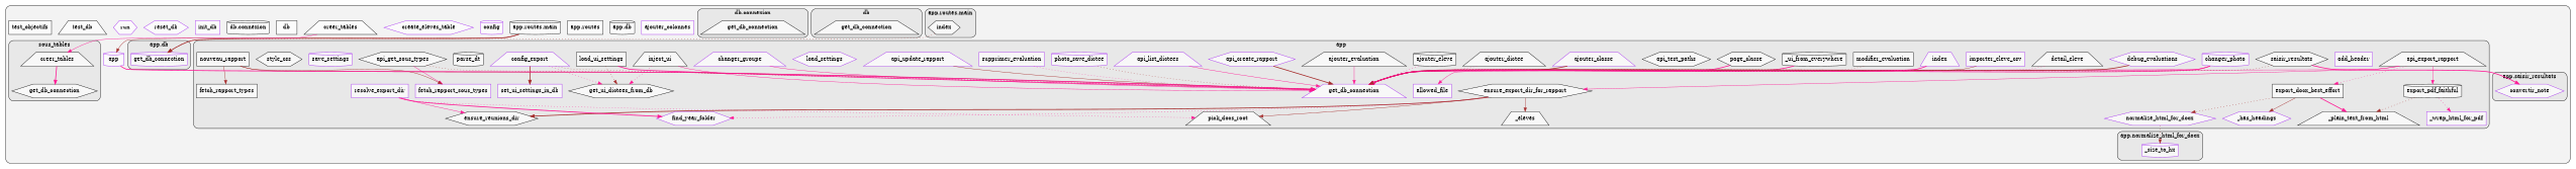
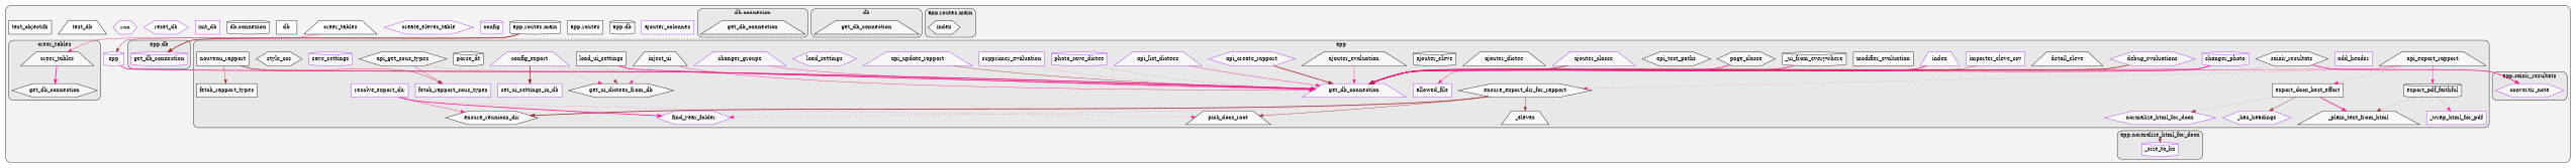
  digraph {
    clusterrank=local
    rankdir=TB
    node [color=black fillcolor="#ffffffb2" fontcolor="#000000" group=15 shape=hexagon style=filled]
    edge [color=deeppink style=dotted]
    n1 [color=purple label=_has_headings]
    n2 [label=_plain_text_from_html shape=trapezium]
    n3 [label=_eleves shape=trapezium]
    n4 [label=_ui_from_everywhere shape=cylinder]
    n5 [color=purple label=_wrap_html_for_pdf shape=box]
    n6 [color=purple label=add_header shape=box]
    n7 [color=purple label=ajouter_classe shape=trapezium]
    n8 [label=ajouter_dictee shape=trapezium]
    n9 [label=ajouter_eleve shape=cylinder]
    n10 [label=ajouter_evaluation shape=trapezium]
    n11 [color=purple label=allowed_file shape=box]
    n12 [color=purple label=api_create_rapport]
    n13 [label=api_export_rapport shape=trapezium]
    n14 [label=api_get_sous_types]
    n15 [color=purple label=api_list_dictees shape=trapezium]
    n16 [color=purple label=photo_save_dictee shape=cylinder]
    n17 [label=api_test_paths]
    n18 [color=purple label=api_update_rapport shape=trapezium]
    n19 [color=purple label=changer_groupe shape=trapezium]
    n20 [color=purple label=changer_photo shape=cylinder]
    n21 [color=purple label=config_export shape=trapezium]
    n22 [color=purple label=debug_evaluations]
    n23 [label=detail_eleve shape=trapezium]
    n24 [label=ensure_export_dir_for_rapport]
    n25 [label=ensure_reunions_dir]
    n26 [label=export_docx_best_effort shape=box]
    n27 [label=export_pdf_faithful shape=cylinder]
    n28 [color=purple label=fetch_rapport_sous_types shape=box]
    n29 [label=fetch_rapport_types shape=box]
    n30 [color=purple label=find_year_folder]
    n31 [color=purple label=get_db_connection shape=trapezium]
    n32 [label=get_ui_dictees_from_db]
    n33 [color=purple label=importer_eleve_csv shape=box]
    n34 [color=purple label=index shape=trapezium]
    n35 [label=inject_ui shape=trapezium]
    n36 [color=purple label=load_settings]
    n37 [label=load_ui_settings shape=box]
    n38 [label=modifier_evaluation shape=box]
    n39 [color=purple label=normalize_html_for_docx]
    n40 [label=nouveau_rapport shape=box]
    n41 [label=page_classe]
    n42 [label=parse_dt shape=cylinder]
    n43 [label=pick_docs_root shape=trapezium]
    n44 [color=purple label=resolve_export_dir shape=box]
    n45 [label=saisir_resultats]
    n46 [color=purple label=save_settings shape=cylinder]
    n47 [color=purple label=set_ui_settings_in_db shape=box]
    n48 [label=style_css]
    n49 [color=purple label=supprimer_evaluation shape=box]
    n50 [color=purple group=2 label=get_db_connection shape=cylinder]
    n51 [color=purple label=_size_to_hx shape=cylinder]
    n52 [group=4 label=index]
    n53 [color=purple label=convertir_note]
    n54 [group=7 label=creer_tables shape=trapezium]
    n55 [group=7 label=get_db_connection]
    n56 [group=16 label=get_db_connection shape=trapezium]
    n57 [group=9 label=get_db_connection shape=trapezium]
    n58 [color=purple group=0 label=ajouter_colonnes shape=box]
    n59 [color=purple group=1 label=app shape=cylinder]
    n60 [group=2 label="app.db" shape=cylinder]
    n61 [group=3 label="app.routes" shape=box]
    n62 [group=4 label="app.routes.main" shape=cylinder]
    n63 [color=purple group=5 label=config shape=cylinder]
    n64 [color=purple group=6 label=create_eleves_table]
    n65 [group=7 label=creer_tables shape=trapezium]
    n66 [group=8 label=db shape=box]
    n67 [group=9 label="db.connexion" shape=cylinder]
    n68 [color=purple group=10 label=init_db shape=box]
    n69 [color=purple group=11 label=reset_db]
    n70 [color=purple group=12 label=run]
    n71 [group=13 label=test_db shape=trapezium]
    n72 [group=14 label=test_objectifs shape=box]
    subgraph cluster_1 {
      fillcolor="#80808018"
      style="filled,rounded"
      n58
      n59
      n60
      n61
      n62
      n63
      n64
      n65
      n66
      n67
      n68
      n69
      n70
      n71
      n72
      subgraph cluster_2 {
        fillcolor="#80808018"
        label=app
        style="filled,rounded"
        n1
        n2
        n3
        n4
        n5
        n6
        n7
        n8
        n9
        n10
        n11
        n12
        n13
        n14
        n15
        n16
        n17
        n18
        n19
        n20
        n21
        n22
        n23
        n24
        n25
        n26
        n27
        n28
        n29
        n30
        n31
        n32
        n33
        n34
        n35
        n36
        n37
        n38
        n39
        n40
        n41
        n42
        n43
        n44
        n45
        n46
        n47
        n48
        n49
      }
      subgraph cluster_3 {
        fillcolor="#80808018"
        label="app.db"
        style="filled,rounded"
        n50
      }
      subgraph cluster_4 {
        fillcolor="#80808018"
        label="app.normalize_html_for_docx"
        style="filled,rounded"
        n51
      }
      subgraph cluster_5 {
        fillcolor="#80808018"
        label="app.routes.main"
        style="filled,rounded"
        n52
      }
      subgraph cluster_6 {
        fillcolor="#80808018"
        label="app.saisir_resultats"
        style="filled,rounded"
        n53
      }
      subgraph cluster_7 {
        fillcolor="#80808018"
-       label=sous_tables
+       label=creer_tables
        style="filled,rounded"
        n54
        n55
      }
      subgraph cluster_8 {
        fillcolor="#80808018"
        label=db
        style="filled,rounded"
        n56
      }
      subgraph cluster_9 {
        fillcolor="#80808018"
        label="db.connexion"
        style="filled,rounded"
        n57
      }
    }
    n4 -> n31 [style=bold]
    n7 -> n31 [color=brown style=bold]
    n8 -> n31
    n9 -> n31
    n10 -> n31 [style=solid]
    n12 -> n31 [color=brown style=bold]
-   n13 -> n24 [style=solid]
+   n13 -> n24
    n13 -> n26
    n13 -> n27 [style=solid]
    n13 -> n31 [style=solid]
    n14 -> n28 [style=solid]
    n14 -> n31 [color=brown]
    n15 -> n31 [style=solid]
    n16 -> n31 [color=brown]
    n18 -> n31 [color=brown style=solid]
    n19 -> n31 [style=solid]
    n20 -> n11 [style=solid]
    n20 -> n31 [style=bold]
    n21 -> n31 [color=brown]
    n21 -> n32
    n21 -> n47 [color=brown style=bold]
    n22 -> n31 [color=brown style=bold]
    n23 -> n31
    n24 -> n3 [color=brown style=solid]
    n24 -> n25 [color=brown style=bold]
    n24 -> n30
    n24 -> n43 [color=brown style=solid]
    n26 -> n1 [color=brown style=solid]
    n26 -> n2 [style=bold]
    n26 -> n39 [color=brown]
    n27 -> n2 [color=brown]
    n27 -> n5
    n33 -> n31 [color=brown style=solid]
    n34 -> n31 [style=bold]
    n35 -> n31 [style=solid]
    n35 -> n32
    n37 -> n31 [style=bold]
    n37 -> n32 [color=brown]
    n38 -> n31 [color=brown]
    n39 -> n51 [color=brown]
    n40 -> n28 [color=brown style=solid]
    n40 -> n29 [color=brown style=solid]
    n40 -> n31 [color=brown style=solid]
    n41 -> n31 [style=bold]
    n44 -> n25 [style=solid]
    n44 -> n30 [style=bold]
    n44 -> n43
    n45 -> n31 [color=brown]
    n45 -> n53 [style=bold]
    n49 -> n31
    n52 -> n50 [color=brown]
    n54 -> n55 [style=bold]
    n59 -> n31 [style=bold]
    n62 -> n50 [color=brown style=bold]
    n62 -> n59 [color=brown style=solid]
    n65 -> n54 [style=solid]
  }
